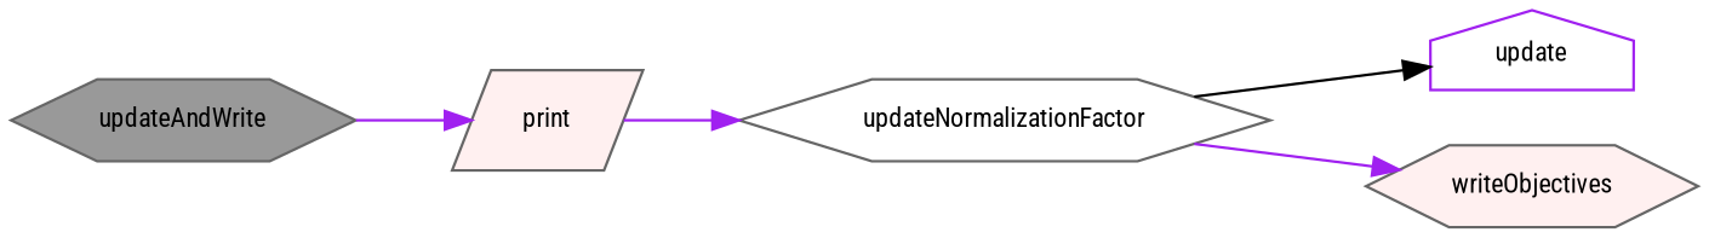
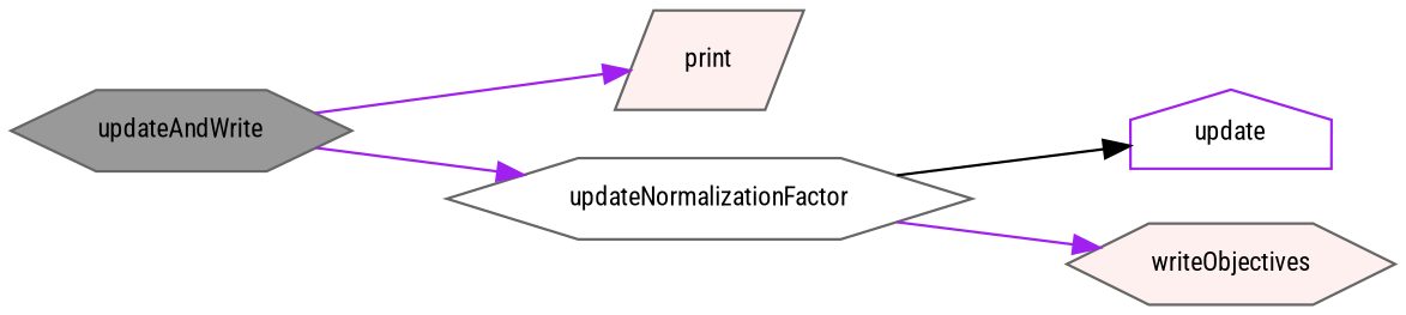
  digraph {
    fontname="Roboto Condensed"
    rankdir=LR
    node [color=gray40 fillcolor="#FFF0F0" fontname="Roboto Condensed" fontsize=10 shape=hexagon style=filled]
    edge [color=purple fontname="Roboto Condensed" fontsize=10 labelfontname=Helvetica labelfontsize=10 style=solid]
    n1 [fillcolor=grey60 fontcolor=black height=0.2 label=updateAndWrite width=0.4]
    n2 [height=0.2 label=print shape=parallelogram width=0.4]
    n3 [fillcolor=white height=0.2 label=updateNormalizationFactor width=0.4]
    n4 [color=purple fillcolor=white height=0.2 label=update shape=house width=0.4]
    n5 [height=0.2 label=writeObjectives width=0.4]
    n1 -> n2
-   n2 -> n3
+   n1 -> n3
    n3 -> n4 [color=black]
    n3 -> n5
  }
